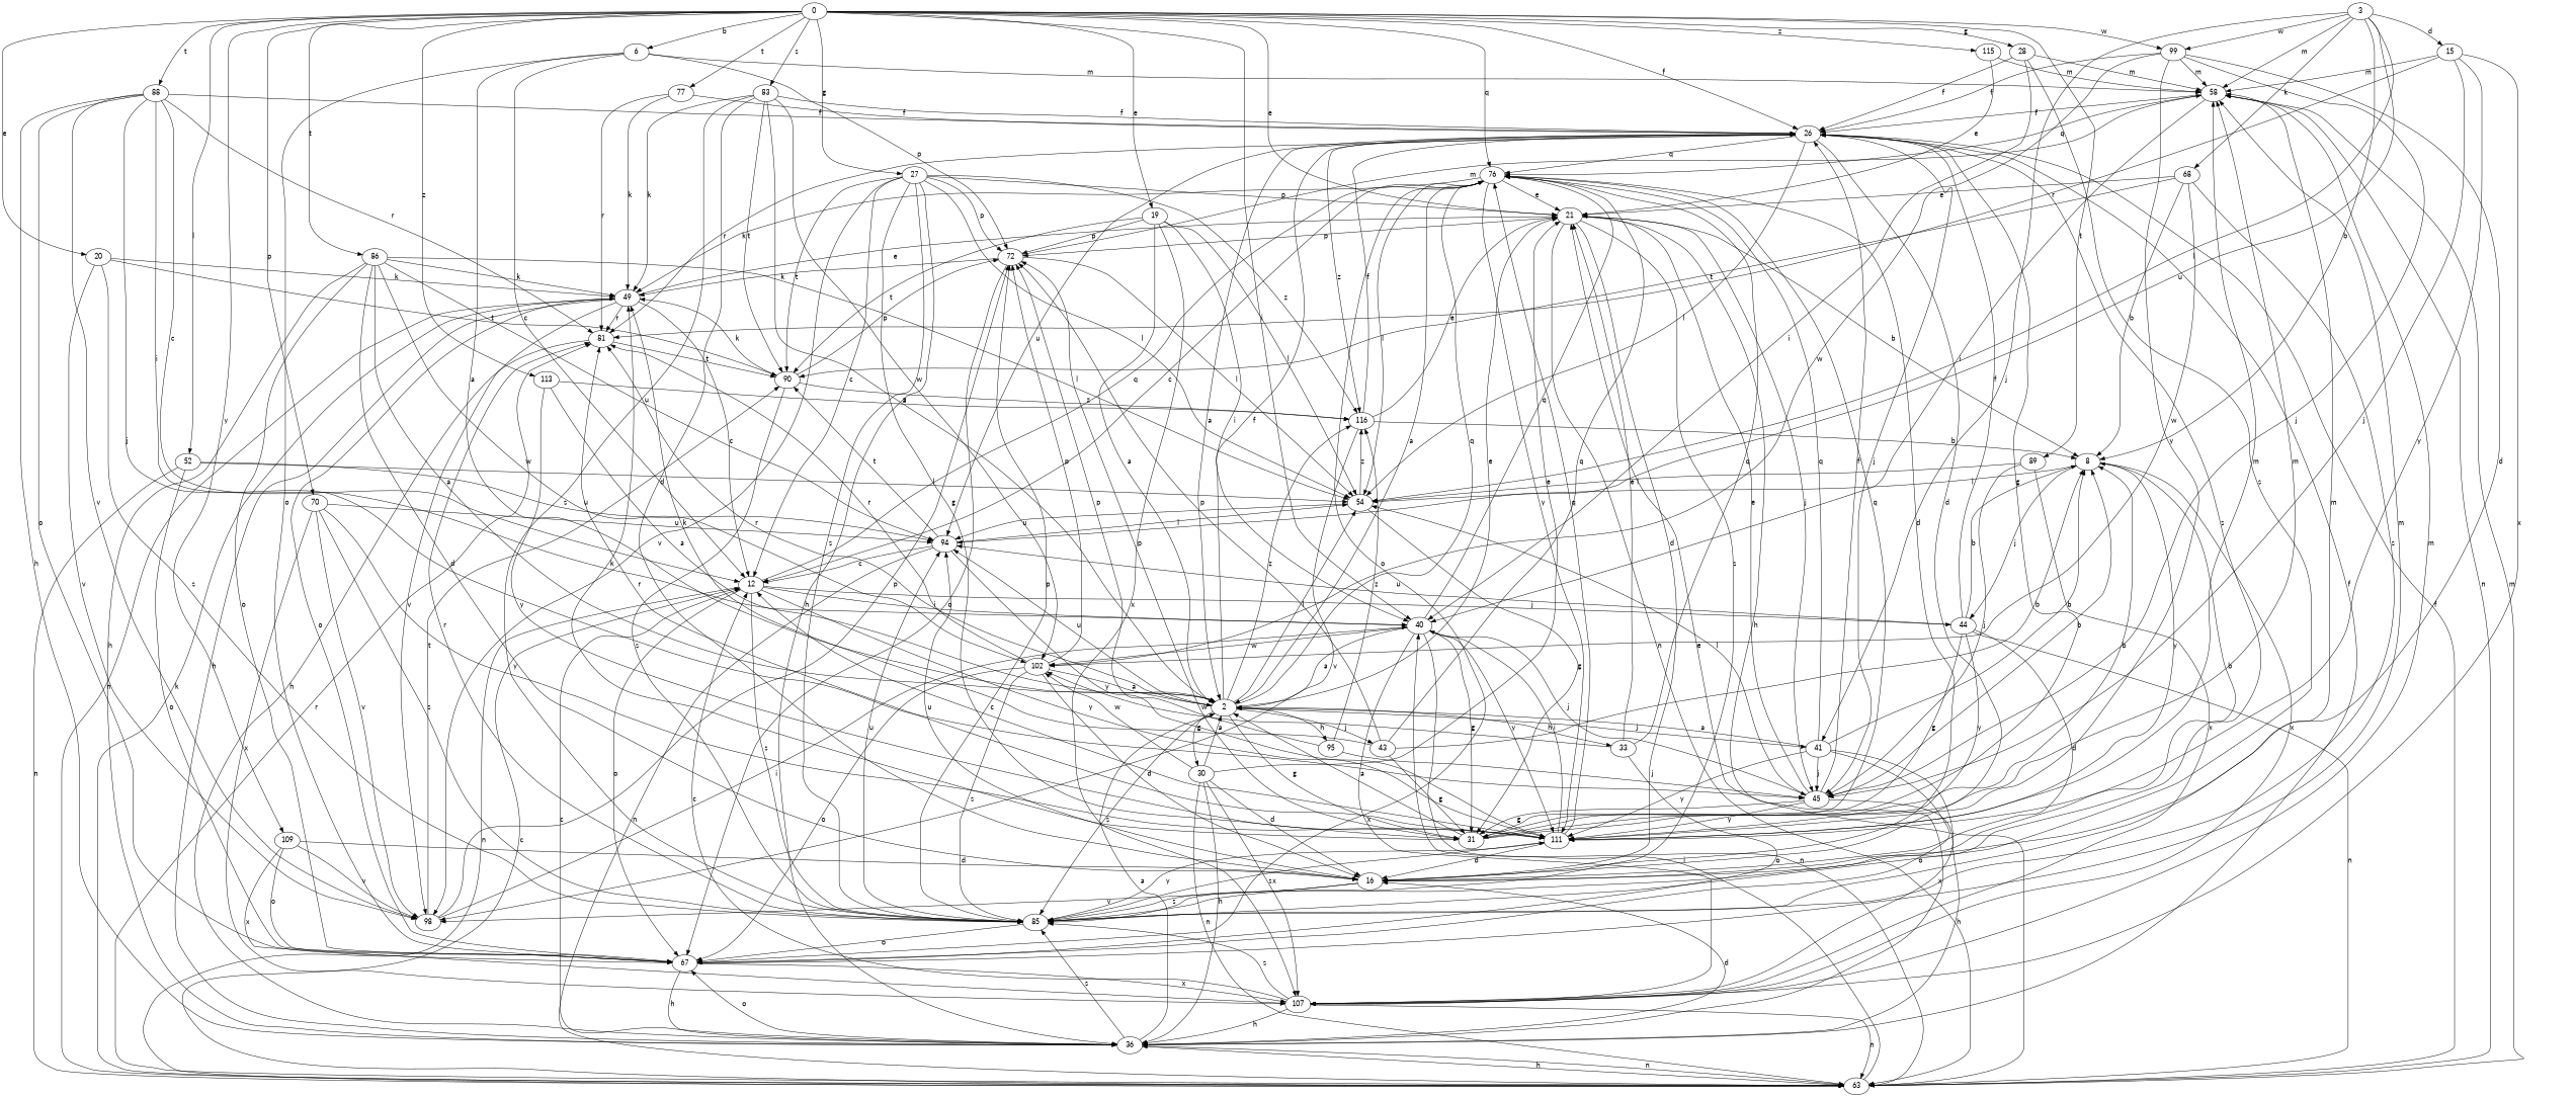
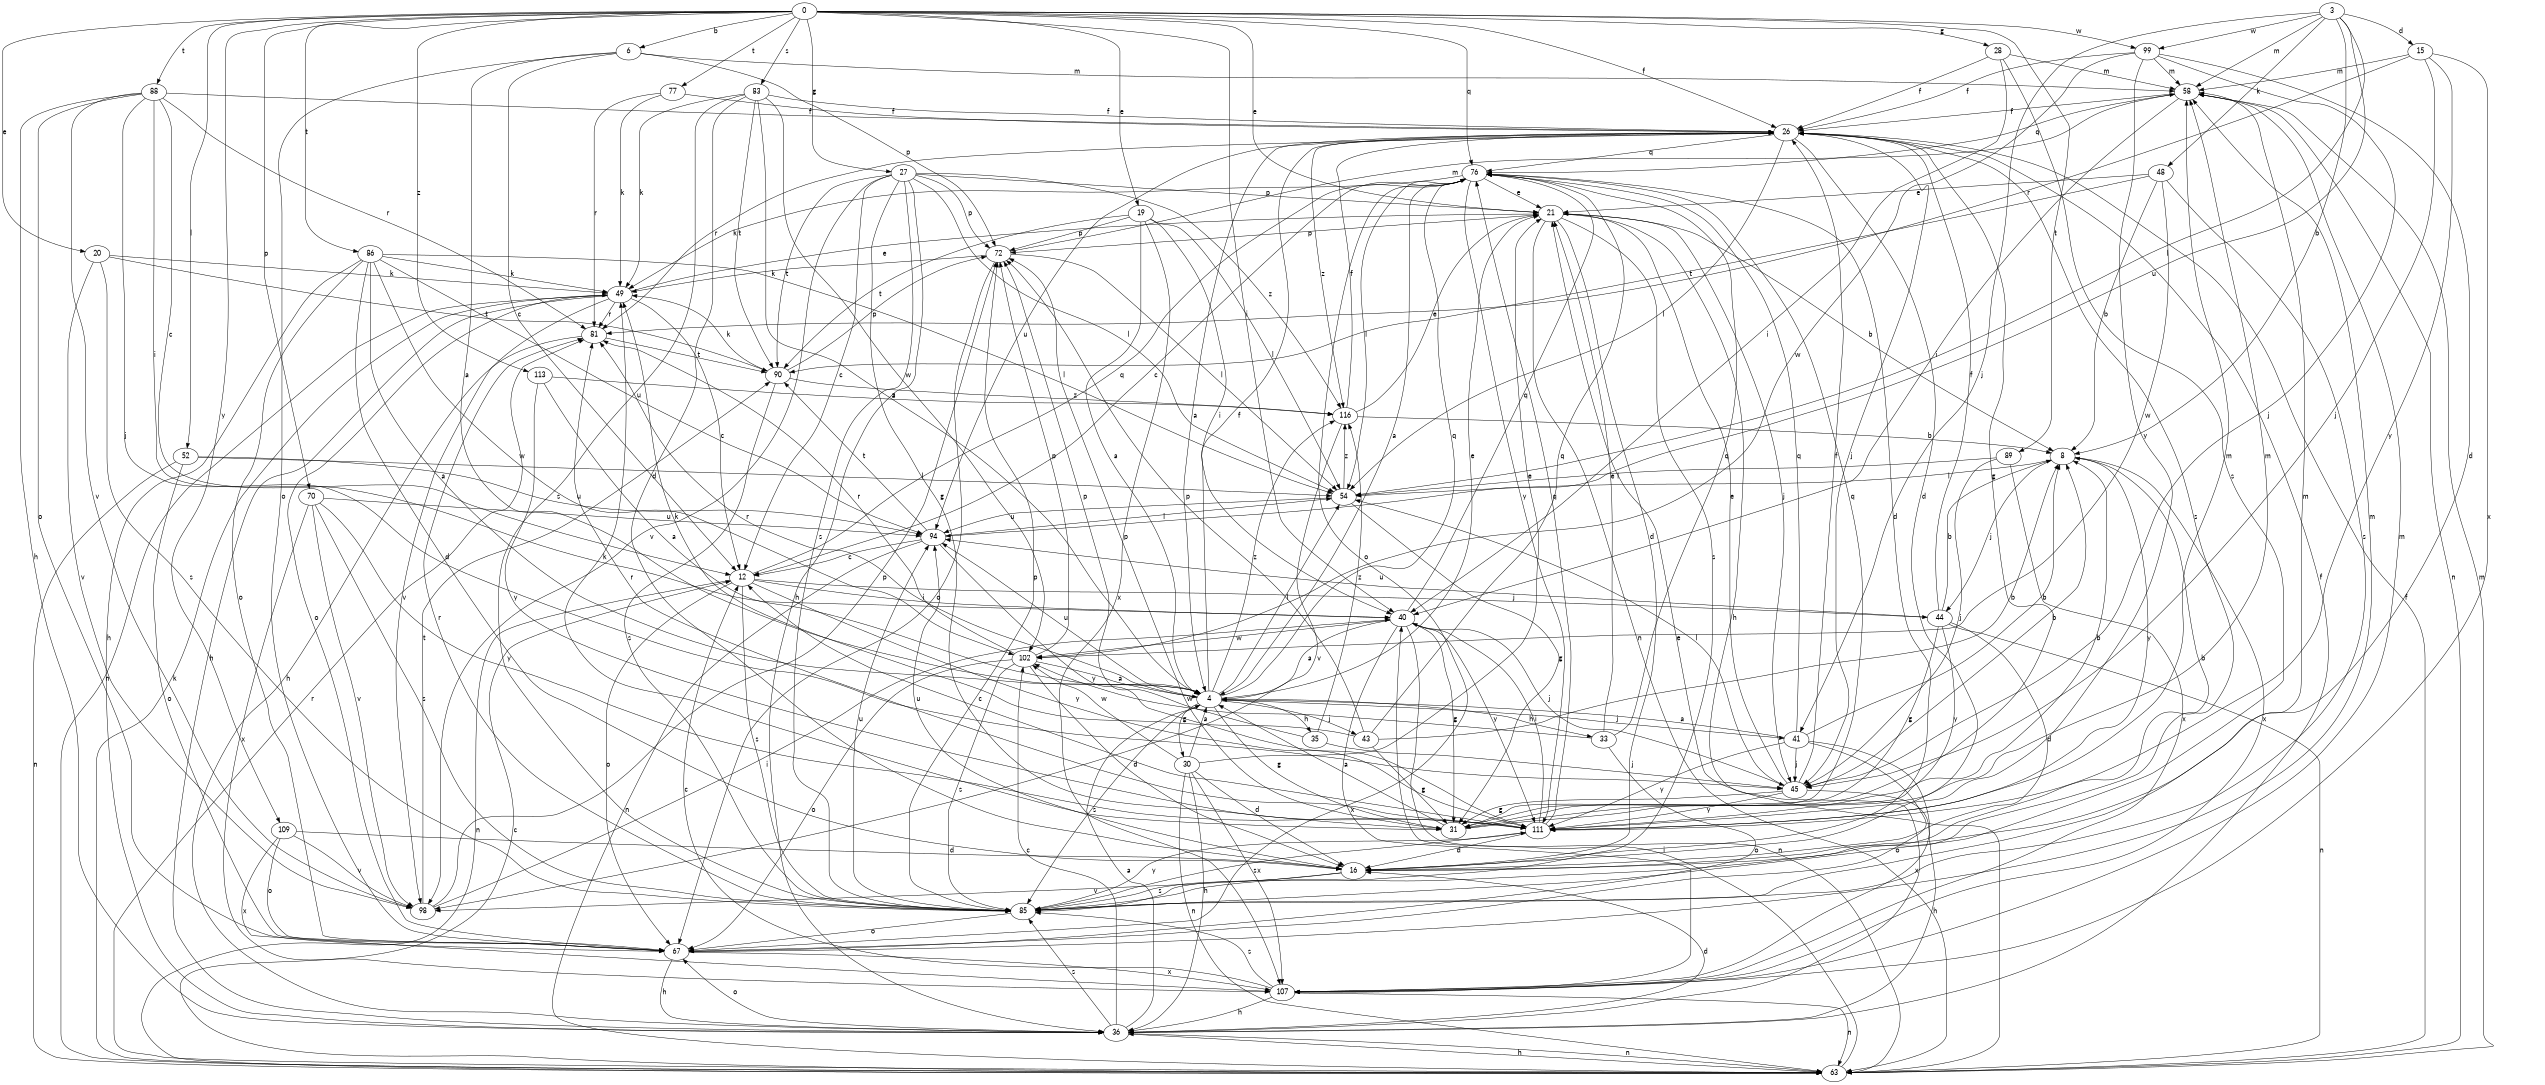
  strict digraph {
    fontname=Lato
    node [fontname=Lato]
    edge [fontname=Lato]
    0
    6
    19
    20
    21
    26
    27
    28
    40
    52
    70
    76
    83
    86
    n15 [label=77]
    88
    89
    99
    109
    113
-   115
    58
-   4 [label=2]
+   4
    12
    67
    72
    54
    107
    90
    85
    98
    49
    8
    63
    45
    16
    36
    94
    31
    81
    116
    111
    102
    3
    15
    41
-   48 [label=68]
+   48
    44
    30
    33
-   35 [label=95]
+   35
    43
    0 -> 6 [label=b]
    0 -> 19 [label=e]
    0 -> 20 [label=e]
    0 -> 21 [label=e]
    0 -> 26 [label=f]
    0 -> 27 [label=g]
    0 -> 28 [label=g]
    0 -> 40 [label=i]
    0 -> 52 [label=l]
    0 -> 70 [label=p]
    0 -> 76 [label=q]
    0 -> 83 [label=s]
    0 -> 86 [label=t]
    0 -> n15 [label=t]
    0 -> 88 [label=t]
    0 -> 89 [label=t]
    0 -> 99 [label=w]
    0 -> 109 [label=y]
    0 -> 113 [label=z]
-   0 -> 115 [label=z]
    6 -> 58 [label=m]
    6 -> 4 [label=a]
    6 -> 12 [label=c]
    6 -> 67 [label=o]
    6 -> 72 [label=p]
    19 -> 40 [label=i]
    19 -> 4 [label=a]
    19 -> 72 [label=p]
    19 -> 54 [label=l]
    19 -> 107 [label=x]
    19 -> 90 [label=t]
    20 -> 90 [label=t]
    20 -> 85 [label=s]
    20 -> 98 [label=v]
    20 -> 49 [label=k]
    21 -> 72 [label=p]
    21 -> 85 [label=s]
    21 -> 8 [label=b]
    21 -> 63 [label=n]
    21 -> 45 [label=j]
    21 -> 16 [label=d]
    21 -> 36 [label=h]
    26 -> 76 [label=q]
    26 -> 4 [label=a]
    26 -> 54 [label=l]
    26 -> 85 [label=s]
    26 -> 45 [label=j]
    26 -> 16 [label=d]
    26 -> 94 [label=u]
    26 -> 31 [label=g]
    26 -> 81 [label=r]
    26 -> 116 [label=z]
    27 -> 21 [label=p]
    27 -> 12 [label=c]
    27 -> 72 [label=p]
    27 -> 54 [label=l]
    27 -> 90 [label=t]
    27 -> 85 [label=s]
    27 -> 98 [label=v]
    27 -> 36 [label=h]
    27 -> 31 [label=g]
    27 -> 116 [label=z]
    28 -> 26 [label=f]
    28 -> 40 [label=i]
    28 -> 58 [label=m]
    28 -> 85 [label=s]
    40 -> 76 [label=q]
    40 -> 4 [label=a]
    40 -> 107 [label=x]
    40 -> 63 [label=n]
    40 -> 45 [label=j]
    40 -> 31 [label=g]
    40 -> 111 [label=y]
    40 -> 102 [label=w]
    52 -> 67 [label=o]
    52 -> 54 [label=l]
    52 -> 63 [label=n]
    52 -> 94 [label=u]
    70 -> 107 [label=x]
    70 -> 85 [label=s]
    70 -> 98 [label=v]
    70 -> 94 [label=u]
    70 -> 111 [label=y]
    76 -> 21 [label=e]
    76 -> 4 [label=a]
    76 -> 12 [label=c]
    76 -> 67 [label=o]
    76 -> 54 [label=l]
    76 -> 49 [label=k]
    76 -> 16 [label=d]
    76 -> 111 [label=y]
    83 -> 26 [label=f]
    83 -> 4 [label=a]
    83 -> 90 [label=t]
    83 -> 85 [label=s]
    83 -> 49 [label=k]
    83 -> 16 [label=d]
    83 -> 102 [label=w]
    86 -> 4 [label=a]
    86 -> 67 [label=o]
    86 -> 54 [label=l]
    86 -> 49 [label=k]
    86 -> 16 [label=d]
    86 -> 36 [label=h]
    86 -> 94 [label=u]
    86 -> 102 [label=w]
    n15 -> 26 [label=f]
    n15 -> 49 [label=k]
    n15 -> 81 [label=r]
    88 -> 26 [label=f]
    88 -> 40 [label=i]
    88 -> 12 [label=c]
    88 -> 67 [label=o]
    88 -> 98 [label=v]
    88 -> 45 [label=j]
    88 -> 36 [label=h]
    88 -> 81 [label=r]
    89 -> 54 [label=l]
    89 -> 107 [label=x]
    89 -> 45 [label=j]
    99 -> 26 [label=f]
    99 -> 58 [label=m]
    99 -> 45 [label=j]
    99 -> 16 [label=d]
    99 -> 111 [label=y]
    99 -> 102 [label=w]
    109 -> 67 [label=o]
    109 -> 107 [label=x]
    109 -> 98 [label=v]
    109 -> 16 [label=d]
    113 -> 4 [label=a]
    113 -> 116 [label=z]
    113 -> 111 [label=y]
-   115 -> 21 [label=e]
-   115 -> 58 [label=m]
    58 -> 26 [label=f]
    58 -> 40 [label=i]
    58 -> 76 [label=q]
    58 -> 63 [label=n]
    4 -> 21 [label=e]
    4 -> 26 [label=f]
    4 -> 76 [label=q]
    4 -> 54 [label=l]
    4 -> 85 [label=s]
    4 -> 94 [label=u]
    4 -> 31 [label=g]
    4 -> 81 [label=r]
    4 -> 116 [label=z]
    4 -> 41 [label=j]
    4 -> 30 [label=g]
    4 -> 33 [label=h]
    4 -> 35 [label=h]
    4 -> 43 [label=j]
    12 -> 40 [label=i]
    12 -> 76 [label=q]
    12 -> 67 [label=o]
    12 -> 85 [label=s]
    12 -> 63 [label=n]
    12 -> 111 [label=y]
    12 -> 44 [label=j]
    67 -> 58 [label=m]
    67 -> 107 [label=x]
    67 -> 36 [label=h]
    72 -> 58 [label=m]
    72 -> 67 [label=o]
    72 -> 54 [label=l]
    72 -> 49 [label=k]
    54 -> 94 [label=u]
    54 -> 31 [label=g]
    54 -> 116 [label=z]
    107 -> 58 [label=m]
    107 -> 12 [label=c]
    107 -> 85 [label=s]
    107 -> 63 [label=n]
    107 -> 36 [label=h]
    90 -> 72 [label=p]
    90 -> 85 [label=s]
    90 -> 49 [label=k]
    90 -> 116 [label=z]
    85 -> 58 [label=m]
    85 -> 67 [label=o]
    85 -> 72 [label=p]
    85 -> 94 [label=u]
    85 -> 81 [label=r]
    85 -> 111 [label=y]
    98 -> 40 [label=i]
    98 -> 72 [label=p]
    98 -> 90 [label=t]
    49 -> 21 [label=e]
    49 -> 12 [label=c]
    49 -> 67 [label=o]
    49 -> 98 [label=v]
    49 -> 63 [label=n]
    49 -> 36 [label=h]
    49 -> 81 [label=r]
    8 -> 54 [label=l]
    8 -> 107 [label=x]
    8 -> 111 [label=y]
    8 -> 44 [label=j]
    63 -> 21 [label=e]
    63 -> 26 [label=f]
    63 -> 40 [label=i]
    63 -> 58 [label=m]
    63 -> 12 [label=c]
    63 -> 49 [label=k]
    63 -> 36 [label=h]
    63 -> 81 [label=r]
    45 -> 21 [label=e]
    45 -> 26 [label=f]
    45 -> 54 [label=l]
    45 -> 8 [label=b]
    45 -> 36 [label=h]
    45 -> 31 [label=g]
    45 -> 111 [label=y]
    16 -> 85 [label=s]
    16 -> 98 [label=v]
    16 -> 8 [label=b]
    16 -> 94 [label=u]
    36 -> 26 [label=f]
    36 -> 4 [label=a]
-   36 -> 12 [label=c]
+   36 -> 102 [label=c]
    36 -> 67 [label=o]
    36 -> 85 [label=s]
    36 -> 63 [label=n]
    36 -> 16 [label=d]
    94 -> 12 [label=c]
    94 -> 54 [label=l]
    94 -> 90 [label=t]
    94 -> 63 [label=n]
    94 -> 111 [label=y]
    31 -> 76 [label=q]
    31 -> 58 [label=m]
    31 -> 4 [label=a]
    31 -> 72 [label=p]
    31 -> 49 [label=k]
    31 -> 8 [label=b]
    81 -> 90 [label=t]
    81 -> 36 [label=h]
    116 -> 21 [label=e]
    116 -> 26 [label=f]
    116 -> 98 [label=v]
    116 -> 8 [label=b]
    111 -> 40 [label=i]
    111 -> 76 [label=q]
    111 -> 58 [label=m]
    111 -> 12 [label=c]
    111 -> 85 [label=s]
    111 -> 16 [label=d]
    111 -> 81 [label=r]
    102 -> 4 [label=a]
    102 -> 67 [label=o]
    102 -> 72 [label=p]
    102 -> 85 [label=s]
    102 -> 16 [label=d]
    102 -> 81 [label=r]
    3 -> 99 [label=w]
    3 -> 58 [label=m]
    3 -> 54 [label=l]
    3 -> 8 [label=b]
    3 -> 94 [label=u]
    3 -> 15 [label=d]
    3 -> 41 [label=j]
    3 -> 48 [label=k]
    15 -> 58 [label=m]
    15 -> 107 [label=x]
    15 -> 45 [label=j]
    15 -> 81 [label=r]
    15 -> 111 [label=y]
    41 -> 76 [label=q]
    41 -> 4 [label=a]
    41 -> 67 [label=o]
    41 -> 107 [label=x]
    41 -> 8 [label=b]
    41 -> 45 [label=j]
    41 -> 111 [label=y]
    48 -> 21 [label=e]
    48 -> 90 [label=t]
    48 -> 85 [label=s]
    48 -> 8 [label=b]
    48 -> 102 [label=w]
    44 -> 26 [label=f]
    44 -> 8 [label=b]
    44 -> 63 [label=n]
    44 -> 16 [label=d]
    44 -> 94 [label=u]
    44 -> 31 [label=g]
    44 -> 111 [label=y]
    30 -> 21 [label=e]
    30 -> 4 [label=a]
    30 -> 107 [label=x]
    30 -> 63 [label=n]
    30 -> 16 [label=d]
    30 -> 36 [label=h]
    30 -> 102 [label=w]
    33 -> 21 [label=e]
    33 -> 76 [label=q]
    33 -> 67 [label=o]
    33 -> 102 [label=w]
    35 -> 72 [label=p]
    35 -> 45 [label=j]
    35 -> 116 [label=z]
    43 -> 76 [label=q]
    43 -> 72 [label=p]
    43 -> 49 [label=k]
    43 -> 8 [label=b]
    43 -> 31 [label=g]
  }
